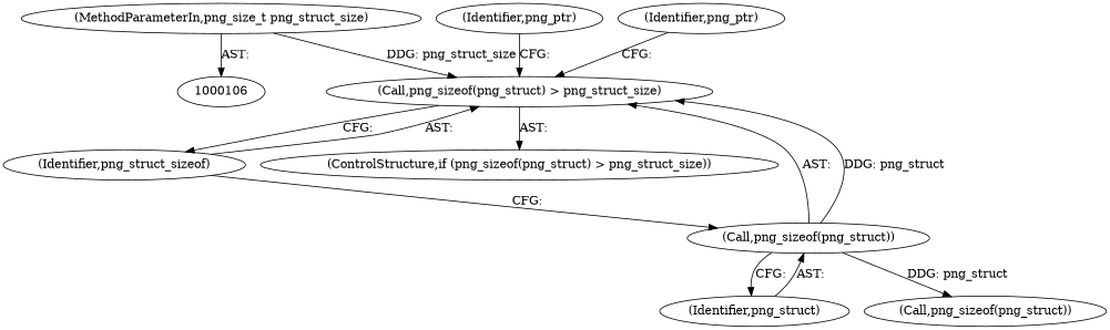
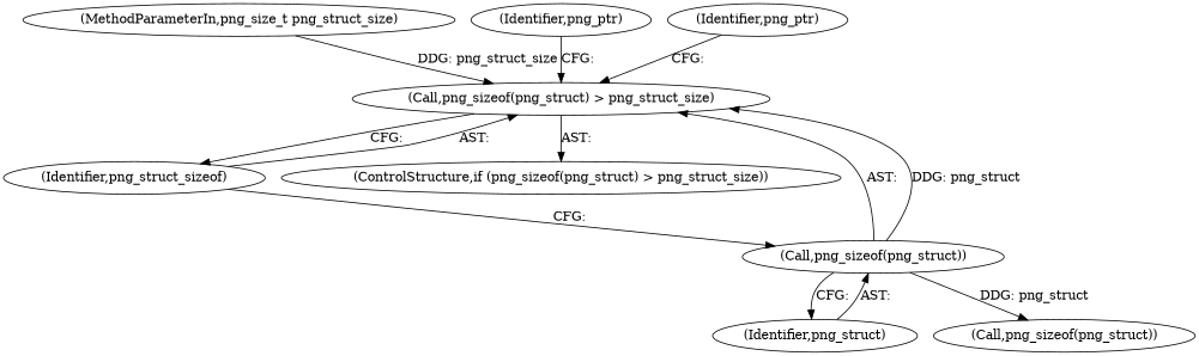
  digraph {
    n1 [label="(Call,png_sizeof(png_struct) > png_struct_size)"]
    n2 [label="(Identifier,png_struct_sizeof)"]
    n3 [label="(ControlStructure,if (png_sizeof(png_struct) > png_struct_size))"]
    n4 [label="(Call,png_sizeof(png_struct))"]
    n5 [label="(Identifier,png_struct)"]
    n6 [label="(Call,png_sizeof(png_struct))"]
    n7 [label="(MethodParameterIn,png_size_t png_struct_size)"]
-   1000106
    n9 [label="(Identifier,png_ptr)"]
    n10 [label="(Identifier,png_ptr)"]
    n1 -> n2 [label="CFG: "]
    n1 -> n3 [label="AST: "]
    n2 -> n1 [label="AST: "]
    n2 -> n4 [label="CFG: "]
    n4 -> n1 [label="AST: "]
    n4 -> n1 [label="DDG: png_struct"]
    n4 -> n5 [label="CFG: "]
    n4 -> n6 [label="DDG: png_struct"]
    n5 -> n4 [label="AST: "]
    n7 -> n1 [label="DDG: png_struct_size"]
-   n7 -> 1000106 [label="AST: "]
    n9 -> n1 [label="CFG: "]
    n10 -> n1 [label="CFG: "]
  }
